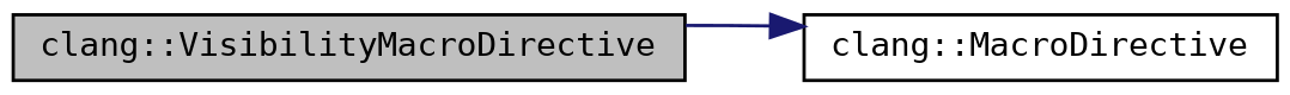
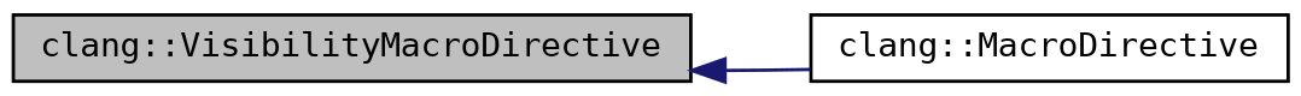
  digraph {
    rankdir=LR
    fontname="DejaVu Sans Mono"
    node [color=black fontname="DejaVu Sans Mono" fontsize=10 shape=record]
    n1 [fillcolor=grey75 fontcolor=black height=0.2 label="clang::VisibilityMacroDirective" style=filled width=0.4]
    n2 [height=0.2 label="clang::MacroDirective" width=0.4]
-   n2 -> n1 [color=midnightblue dir=back fontname="DejaVu Sans Mono" fontsize=10 labelfontname=Helvetica labelfontsize=10 style=solid]
+   n1 -> n2 [color=midnightblue dir=back fontname="DejaVu Sans Mono" fontsize=10 labelfontname=Helvetica labelfontsize=10 style=solid]
  }
